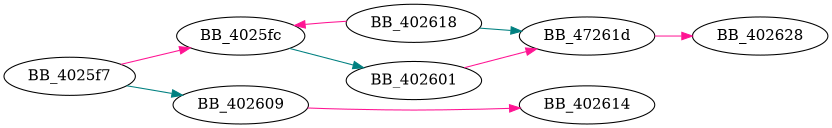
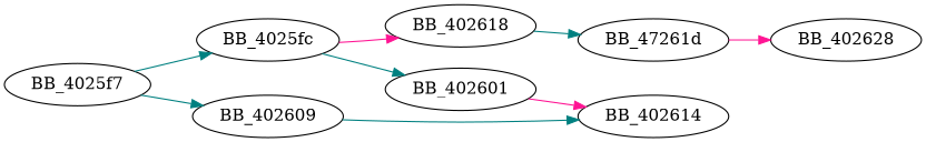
  digraph {
    rankdir=LR
    edge [color=teal]
    BB_4025f7
    BB_4025fc
    BB_402609
    n4 [label=BB_47261d]
    BB_402618
    BB_402601
    BB_402614
    BB_402628
-   BB_4025f7 -> BB_4025fc [color=deeppink]
+   BB_4025f7 -> BB_4025fc
    BB_4025f7 -> BB_402609
-   BB_402618 -> BB_4025fc [color=deeppink]
+   BB_4025fc -> BB_402618 [color=deeppink]
    BB_4025fc -> BB_402601
-   BB_402609 -> BB_402614 [color=deeppink]
+   BB_402609 -> BB_402614
    n4 -> BB_402628 [color=deeppink]
    BB_402618 -> n4
-   BB_402601 -> n4 [color=deeppink]
+   BB_402601 -> BB_402614 [color=deeppink]
  }
